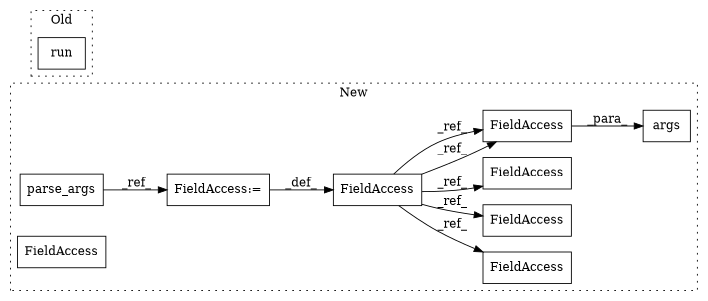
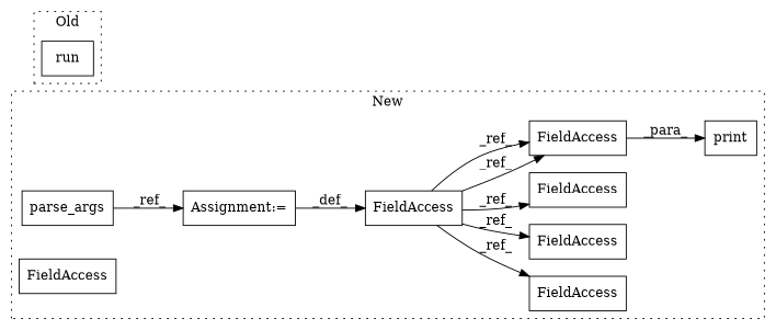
  digraph {
    rankdir=LR
    node [a=22 l=4 s=2966 shape=box]
    n1 [a=32 l=12 label=parse_args s=2940]
-   n2 [a=7 l=1 label="FieldAccess:=" s=2939]
+   n2 [a=7 l=1 label="Assignment:=" s=2939]
    n3 [label=FieldAccess s=2935]
    n4 [label=FieldAccess s=3008]
    n5 [label=FieldAccess s=3024]
    n6 [label=FieldAccess s=2992]
    n7 [label=FieldAccess]
-   n8 [a=32 l="6,1" label=args s="2960,2970"]
+   n8 [a=32 l="6,1" label=print s="2960,2970"]
    n9 [label=FieldAccess]
    n10 [a=32 l=5 label=run s=3068]
    subgraph cluster_1 {
      label=New
      style=dotted
      n1
      n2
      n3
      n4
      n5
      n6
      n7
      n8
      n9
    }
    subgraph cluster_2 {
      label=Old
      style=dotted
      n10
    }
    n1 -> n2 [label=_ref_]
    n2 -> n3 [label=_def_]
    n3 -> n4 [label=_ref_]
    n3 -> n5 [label=_ref_]
    n3 -> n6 [label=_ref_]
    n3 -> n9 [label=_ref_]
    n3 -> n9 [label=_ref_]
    n9 -> n8 [label=_para_]
  }
